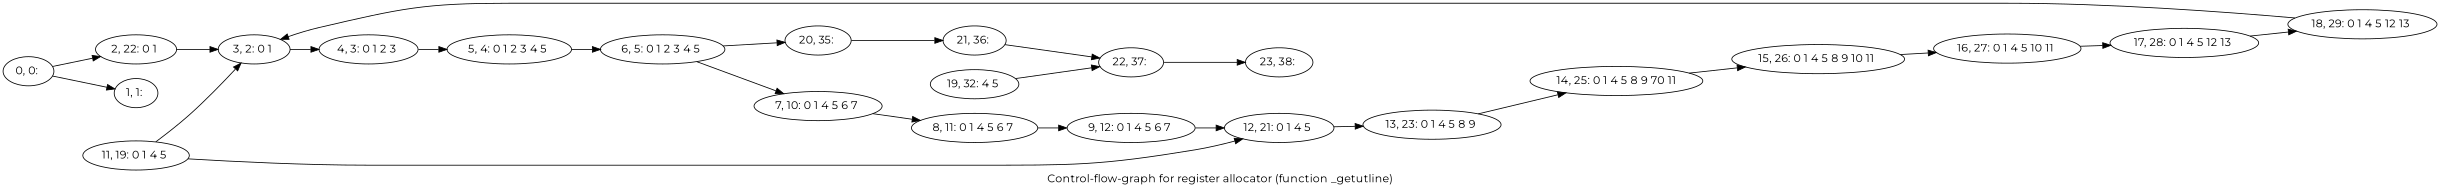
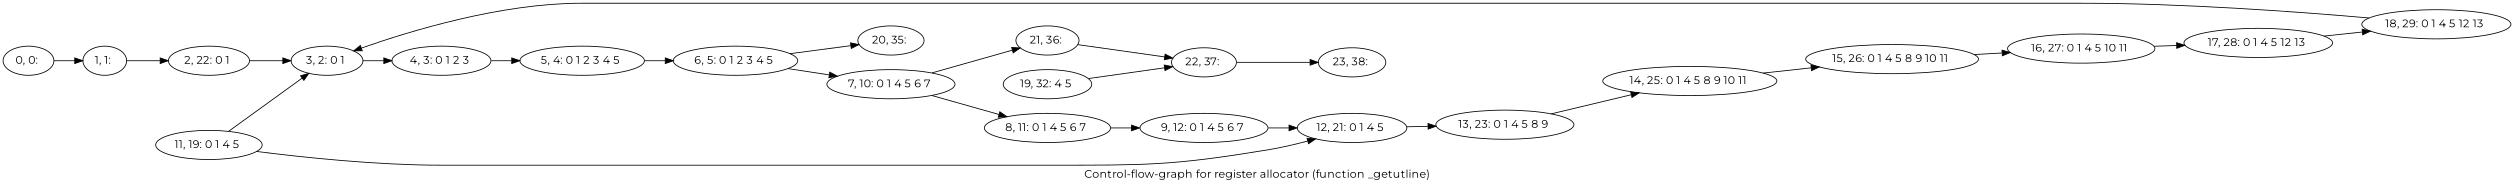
  digraph {
    fontname=Montserrat
    label="Control-flow-graph for register allocator (function _getutline)"
    rankdir=LR
    node [fontname=Montserrat]
    edge [fontname=Montserrat]
    n1 [label="0, 0: "]
    n2 [label="1, 1: "]
    n3 [label="2, 22: 0 1 "]
    n4 [label="3, 2: 0 1 "]
    n5 [label="4, 3: 0 1 2 3 "]
    n6 [label="5, 4: 0 1 2 3 4 5 "]
    n7 [label="6, 5: 0 1 2 3 4 5 "]
    n8 [label="7, 10: 0 1 4 5 6 7 "]
    n9 [label="20, 35: "]
    n10 [label="8, 11: 0 1 4 5 6 7 "]
    n11 [label="21, 36: "]
    n12 [label="9, 12: 0 1 4 5 6 7 "]
    n13 [label="12, 21: 0 1 4 5 "]
    n14 [label="13, 23: 0 1 4 5 8 9 "]
    n15 [label="11, 19: 0 1 4 5 "]
-   n16 [label="14, 25: 0 1 4 5 8 9 70 11"]
+   n16 [label="14, 25: 0 1 4 5 8 9 10 11 "]
    n17 [label="15, 26: 0 1 4 5 8 9 10 11 "]
    n18 [label="16, 27: 0 1 4 5 10 11 "]
    n19 [label="17, 28: 0 1 4 5 12 13 "]
    n20 [label="18, 29: 0 1 4 5 12 13 "]
    n21 [label="19, 32: 4 5 "]
    n22 [label="22, 37: "]
    n23 [label="23, 38: "]
    n1 -> n2
-   n1 -> n3
+   n2 -> n3
    n3 -> n4
    n4 -> n5
    n5 -> n6
    n6 -> n7
    n7 -> n8
    n7 -> n9
    n8 -> n10
-   n9 -> n11
+   n8 -> n11
    n10 -> n12
    n11 -> n22
    n12 -> n13
    n13 -> n14
    n14 -> n16
    n15 -> n4
    n15 -> n13
    n16 -> n17
    n17 -> n18
    n18 -> n19
    n19 -> n20
    n20 -> n4
    n21 -> n22
    n22 -> n23
  }
